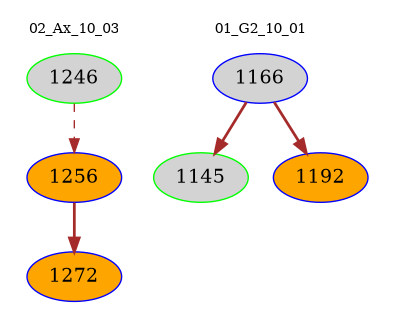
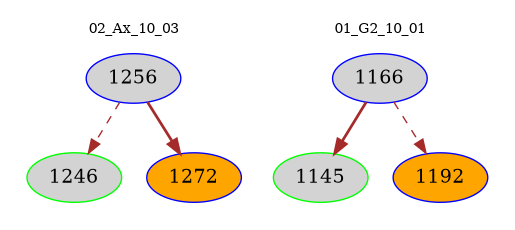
  digraph {
    node [color=blue fillcolor=lightgrey style=filled]
    edge [color=brown style=dashed]
-   n1 [fillcolor=orange label=1256]
+   n1 [label=1256]
    n2 [color=green label=1246]
    n3 [fillcolor=orange label=1272]
    n4 [label=1166]
    n5 [color=green label=1145]
    n6 [fillcolor=orange label=1192]
    subgraph cluster_1 {
      color=white
      fontsize=10
      label="02_Ax_10_03"
      n1
      n2
      n3
    }
    subgraph cluster_2 {
      color=white
      fontsize=10
      label="01_G2_10_01"
      n4
      n5
      n6
    }
-   n2 -> n1
+   n1 -> n2
    n1 -> n3 [style=bold]
    n4 -> n5 [style=bold]
-   n4 -> n6 [style=bold]
+   n4 -> n6
  }
